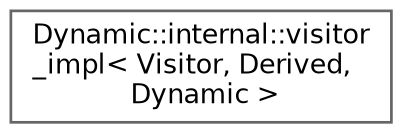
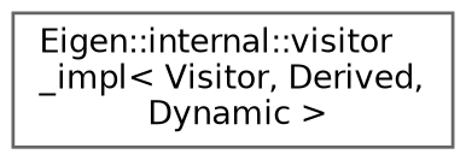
  digraph {
    rankdir=LR
-   n1 [color=grey40 fillcolor=white fontname=Helvetica fontsize=10 height=0.2 label="Dynamic::internal::visitor\l_impl\< Visitor, Derived,\l Dynamic \>" shape=box style=filled width=0.4]
+   n1 [color=grey40 fillcolor=white fontname=Helvetica fontsize=10 height=0.2 label="Eigen::internal::visitor\l_impl\< Visitor, Derived,\l Dynamic \>" shape=box style=filled width=0.4]
  }
